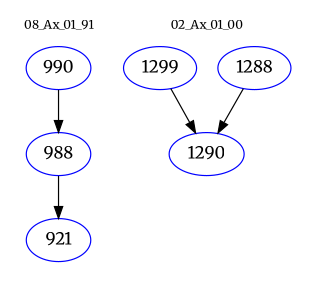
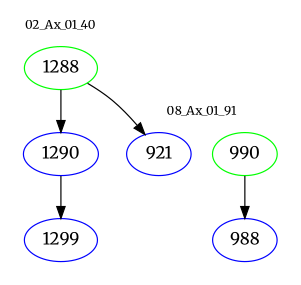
  digraph {
    fontname=Merriweather
    node [color=blue fontname=Merriweather]
    edge [color=black fontname=Merriweather]
-   n1 [label=990]
+   n1 [color=green label=990]
    n2 [label=988]
    n3 [label=921]
-   n4 [label=1288]
+   n4 [color=green label=1288]
    n5 [label=1290]
    n6 [label=1299]
    subgraph cluster_1 {
      color=white
      fontsize=10
      label="08_Ax_01_91"
      n1
      n2
      n3
    }
    subgraph cluster_2 {
      color=white
      fontsize=10
-     label="02_Ax_01_00"
+     label="02_Ax_01_40"
      n4
      n5
      n6
    }
    n1 -> n2
-   n2 -> n3
+   n4 -> n3
    n4 -> n5
-   n6 -> n5
+   n5 -> n6
  }
